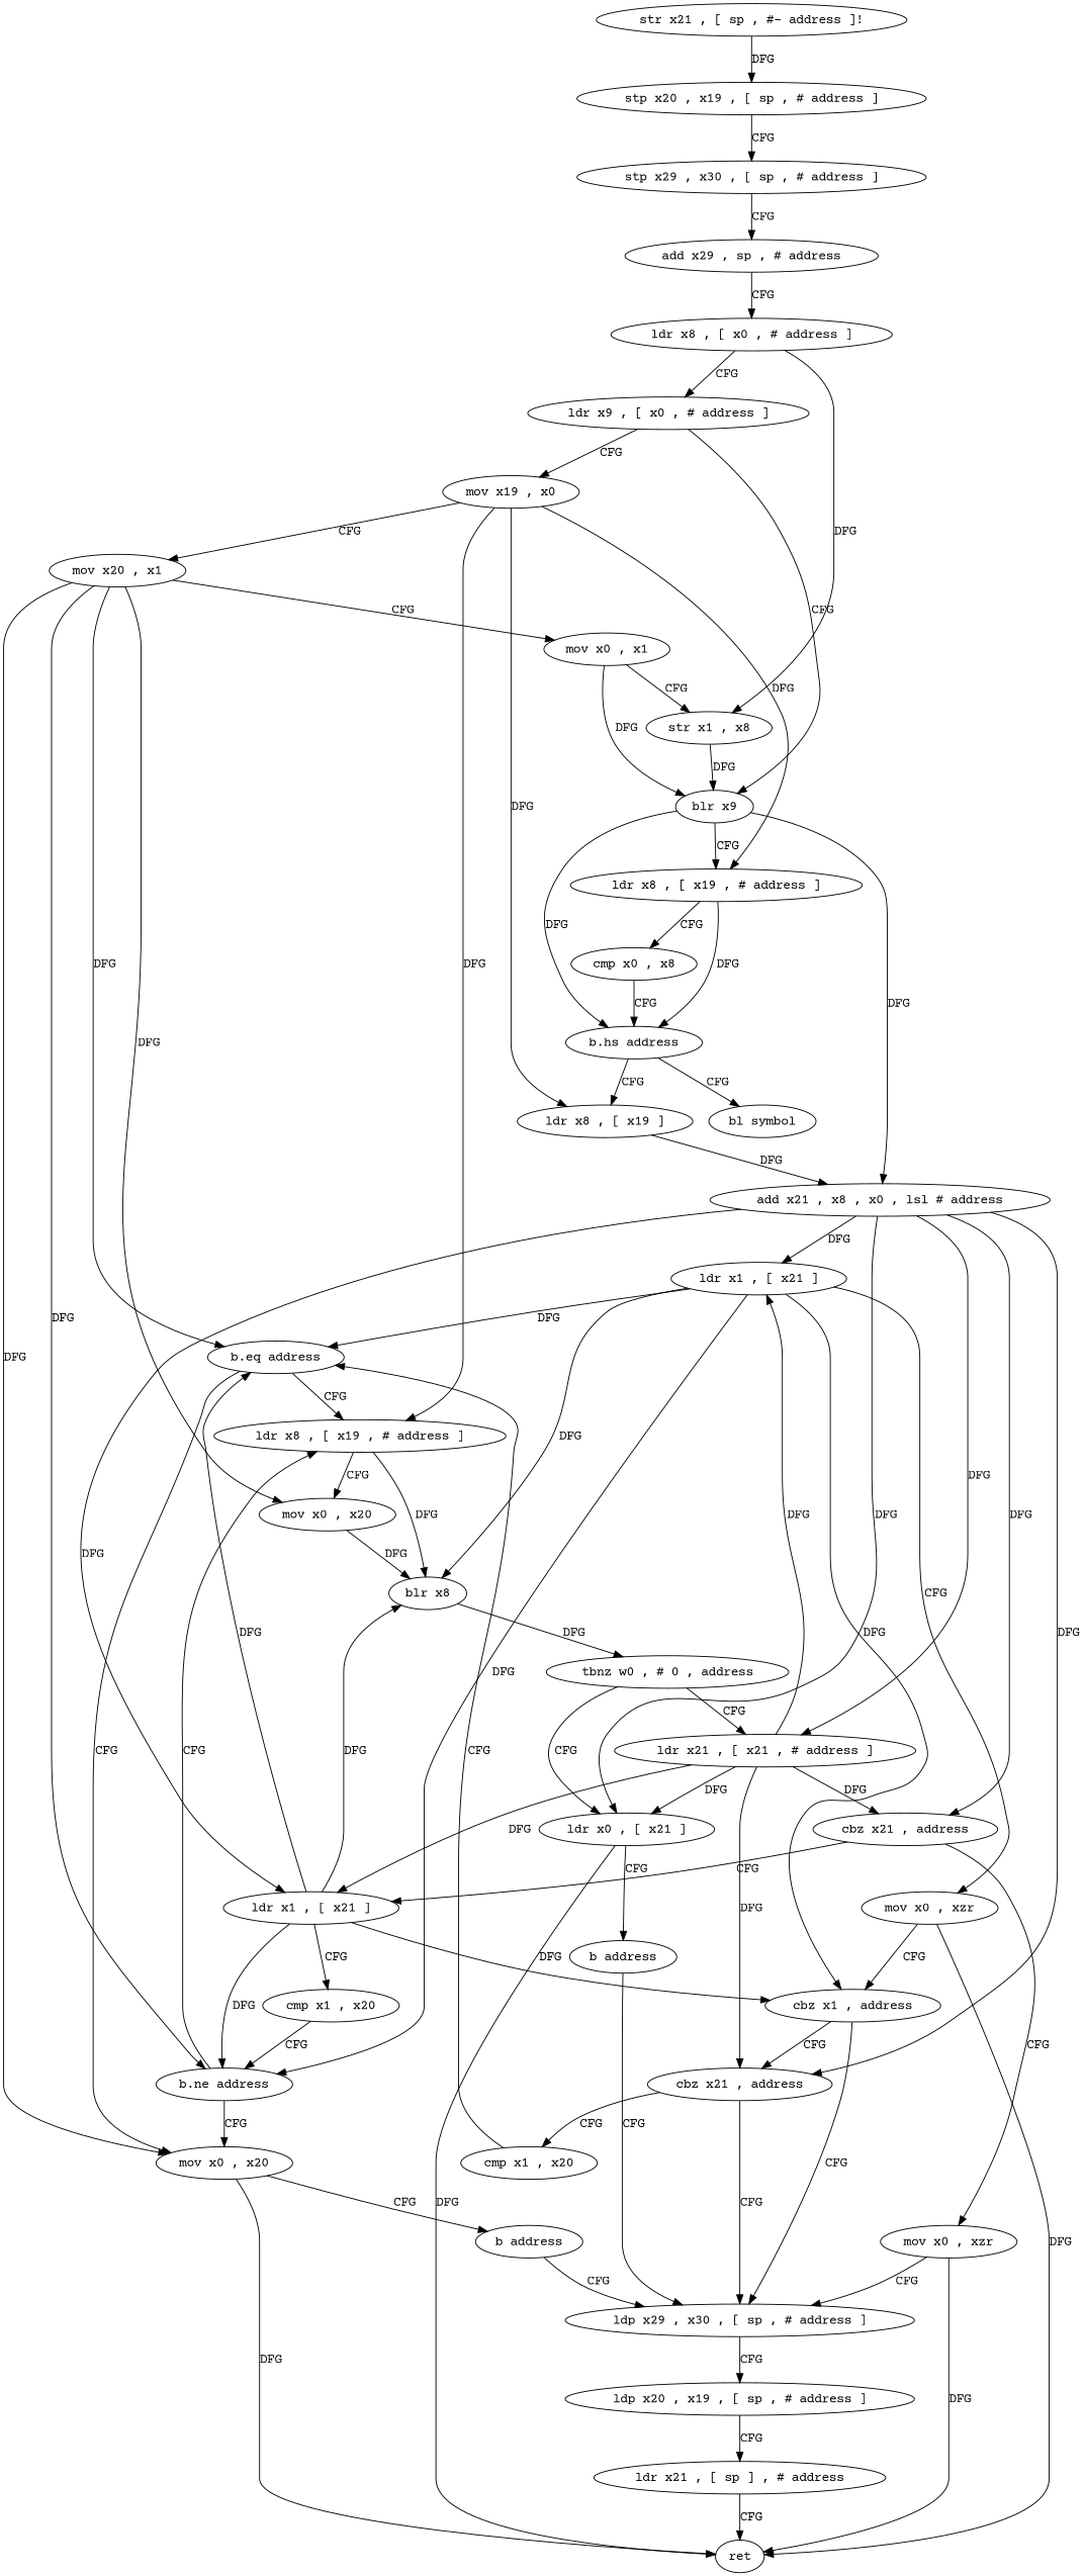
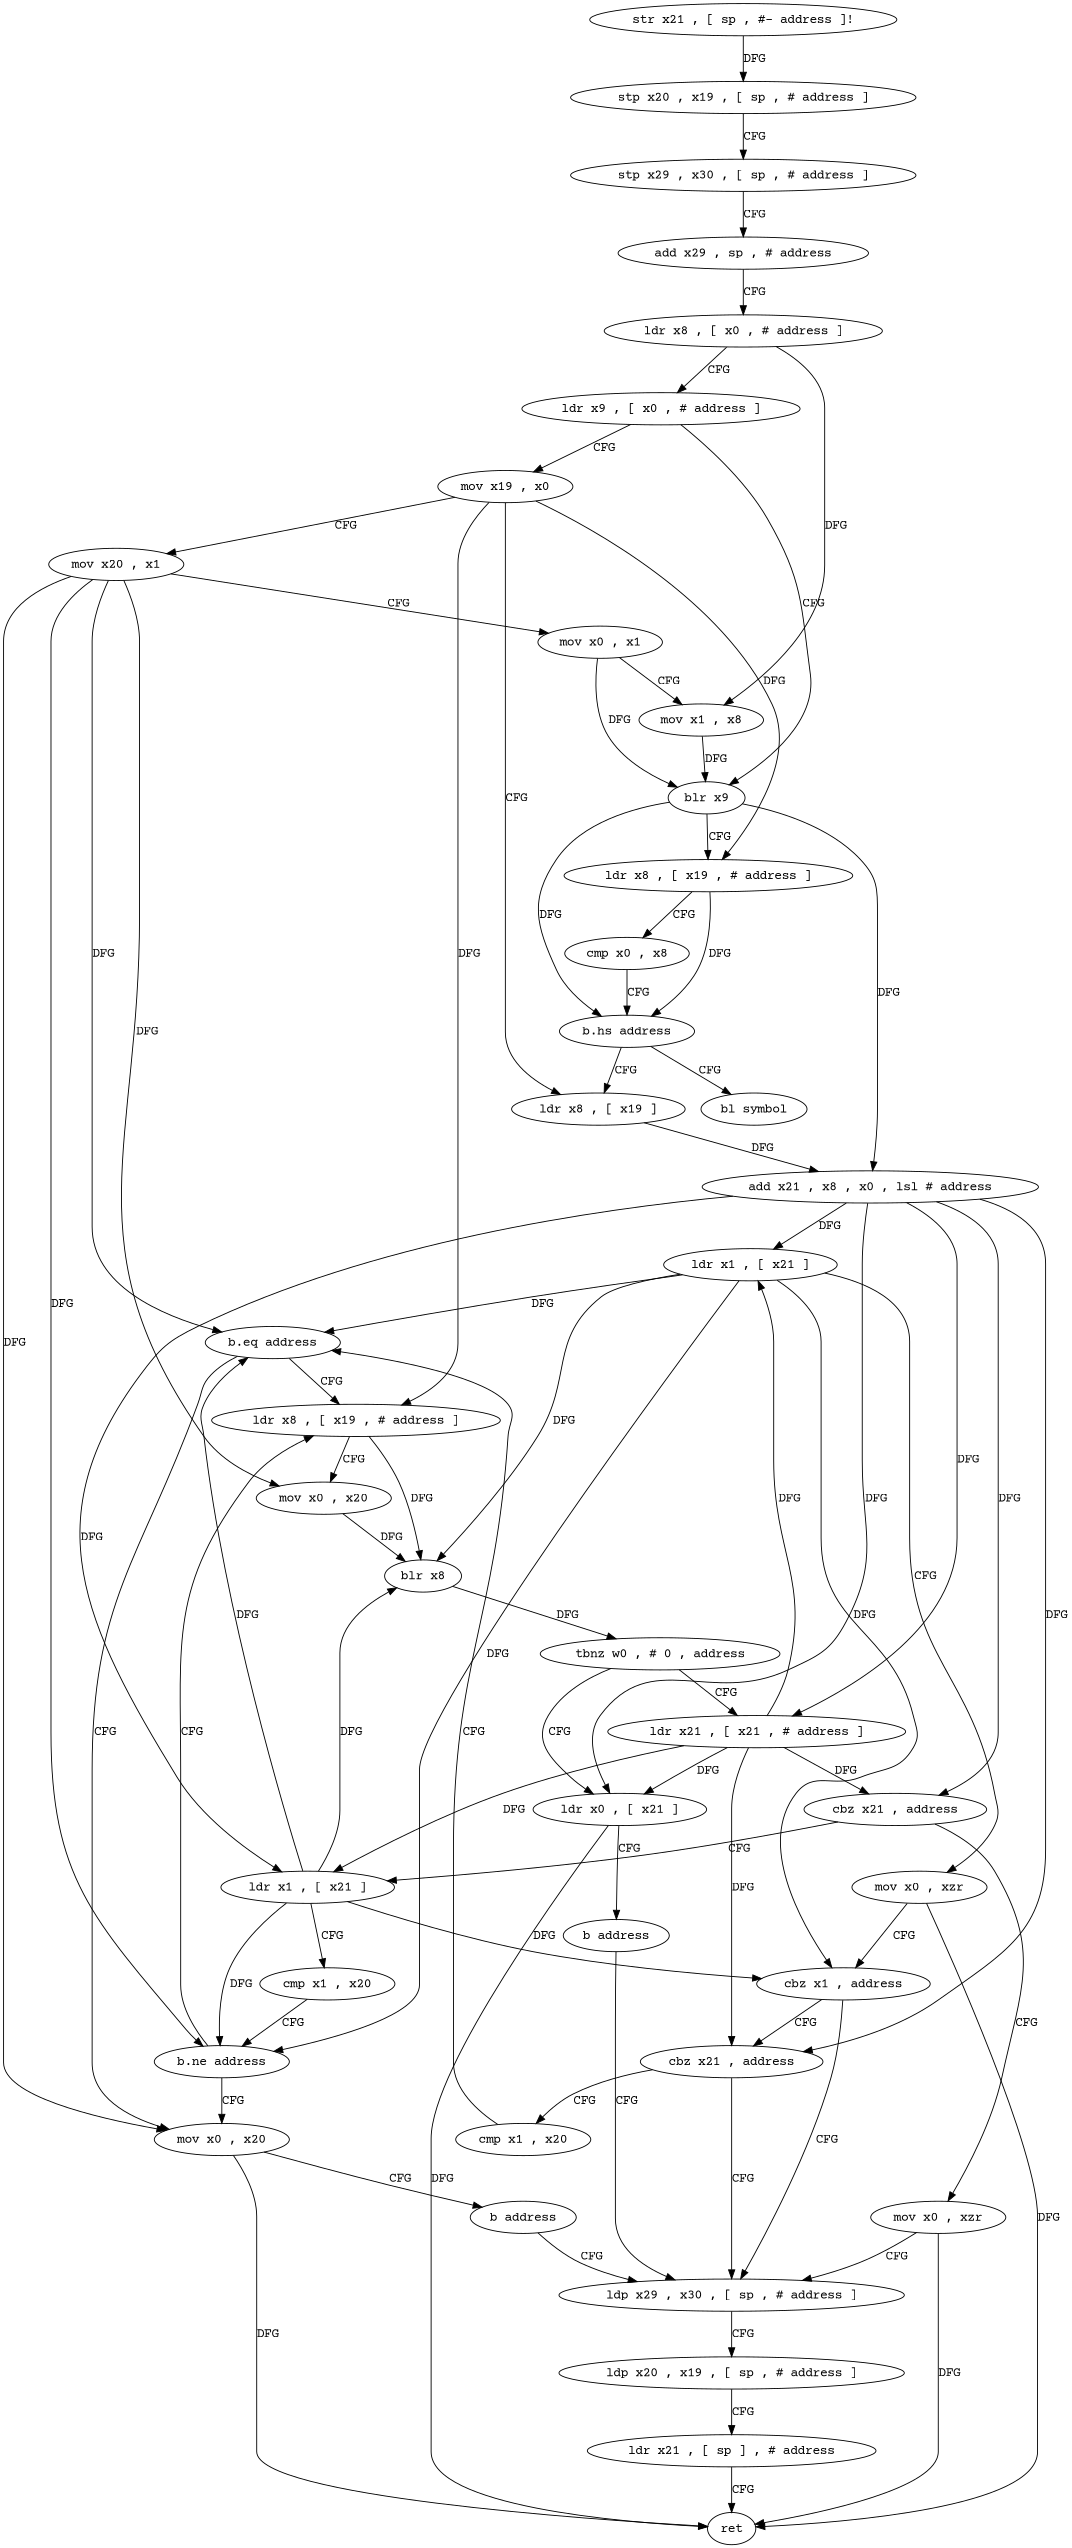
  digraph {
    fontname="Courier Prime"
    node [fontname="Courier Prime"]
    edge [fontname="Courier Prime"]
    n1 [label="str x21 , [ sp , #- address ]!"]
    n2 [label="stp x20 , x19 , [ sp , # address ]"]
    n3 [label="stp x29 , x30 , [ sp , # address ]"]
    n4 [label="add x29 , sp , # address"]
    n5 [label="ldr x8 , [ x0 , # address ]"]
    n6 [label="ldr x9 , [ x0 , # address ]"]
-   n7 [label="str x1 , x8"]
+   n7 [label="mov x1 , x8"]
    n8 [label="mov x19 , x0"]
    n9 [label="blr x9"]
    n10 [label="mov x20 , x1"]
    n11 [label="ldr x8 , [ x19 , # address ]"]
    n12 [label="ldr x8 , [ x19 ]"]
    n13 [label="ldr x8 , [ x19 , # address ]"]
    n14 [label="b.hs address"]
    n15 [label="add x21 , x8 , x0 , lsl # address"]
    n16 [label="mov x0 , x1"]
    n17 [label="b.eq address"]
    n18 [label="mov x0 , x20"]
    n19 [label="mov x0 , x20"]
    n20 [label="b.ne address"]
    n21 [label="cmp x0 , x8"]
    n22 [label="blr x8"]
    n23 [label=ret]
    n24 [label="b address"]
    n25 [label="bl symbol"]
    n26 [label="ldr x1 , [ x21 ]"]
    n27 [label="cbz x21 , address"]
    n28 [label="ldr x0 , [ x21 ]"]
    n29 [label="ldr x21 , [ x21 , # address ]"]
    n30 [label="cbz x21 , address"]
    n31 [label="ldr x1 , [ x21 ]"]
    n32 [label="mov x0 , xzr"]
    n33 [label="cbz x1 , address"]
    n34 [label="ldp x29 , x30 , [ sp , # address ]"]
    n35 [label="cmp x1 , x20"]
    n36 [label="b address"]
    n37 [label="mov x0 , xzr"]
    n38 [label="cmp x1 , x20"]
    n39 [label="tbnz w0 , # 0 , address"]
    n40 [label="ldp x20 , x19 , [ sp , # address ]"]
    n41 [label="ldr x21 , [ sp ] , # address"]
    n1 -> n2 [label=DFG]
    n2 -> n3 [label=CFG]
    n3 -> n4 [label=CFG]
    n4 -> n5 [label=CFG]
    n5 -> n6 [label=CFG]
    n5 -> n7 [label=DFG]
    n6 -> n8 [label=CFG]
    n6 -> n9 [label=CFG]
    n7 -> n9 [label=DFG]
    n8 -> n10 [label=CFG]
    n8 -> n11 [label=DFG]
-   n8 -> n12 [label=DFG]
+   n8 -> n12 [label=CFG]
    n8 -> n13 [label=DFG]
    n9 -> n11 [label=CFG]
    n9 -> n14 [label=DFG]
    n9 -> n15 [label=DFG]
    n10 -> n16 [label=CFG]
    n10 -> n17 [label=DFG]
    n10 -> n18 [label=DFG]
    n10 -> n19 [label=DFG]
    n10 -> n20 [label=DFG]
    n11 -> n14 [label=DFG]
    n11 -> n21 [label=CFG]
    n12 -> n15 [label=DFG]
    n13 -> n19 [label=CFG]
    n13 -> n22 [label=DFG]
    n14 -> n12 [label=CFG]
    n14 -> n25 [label=CFG]
    n15 -> n26 [label=DFG]
    n15 -> n27 [label=DFG]
    n15 -> n28 [label=DFG]
    n15 -> n29 [label=DFG]
    n15 -> n30 [label=DFG]
    n15 -> n31 [label=DFG]
    n16 -> n7 [label=CFG]
    n16 -> n9 [label=DFG]
    n17 -> n13 [label=CFG]
    n17 -> n18 [label=CFG]
    n18 -> n23 [label=DFG]
    n18 -> n24 [label=CFG]
    n19 -> n22 [label=DFG]
    n20 -> n13 [label=CFG]
    n20 -> n18 [label=CFG]
    n21 -> n14 [label=CFG]
    n22 -> n39 [label=DFG]
    n24 -> n34 [label=CFG]
    n26 -> n17 [label=DFG]
    n26 -> n20 [label=DFG]
    n26 -> n22 [label=DFG]
    n26 -> n32 [label=CFG]
    n26 -> n33 [label=DFG]
    n27 -> n34 [label=CFG]
    n27 -> n35 [label=CFG]
    n28 -> n23 [label=DFG]
    n28 -> n36 [label=CFG]
    n29 -> n26 [label=DFG]
    n29 -> n27 [label=DFG]
    n29 -> n28 [label=DFG]
    n29 -> n30 [label=DFG]
    n29 -> n31 [label=DFG]
    n30 -> n31 [label=CFG]
    n30 -> n37 [label=CFG]
    n31 -> n17 [label=DFG]
    n31 -> n20 [label=DFG]
    n31 -> n22 [label=DFG]
    n31 -> n33 [label=DFG]
    n31 -> n38 [label=CFG]
    n32 -> n23 [label=DFG]
    n32 -> n33 [label=CFG]
    n33 -> n27 [label=CFG]
    n33 -> n34 [label=CFG]
    n34 -> n40 [label=CFG]
    n35 -> n17 [label=CFG]
    n36 -> n34 [label=CFG]
    n37 -> n23 [label=DFG]
    n37 -> n34 [label=CFG]
    n38 -> n20 [label=CFG]
    n39 -> n28 [label=CFG]
    n39 -> n29 [label=CFG]
    n40 -> n41 [label=CFG]
    n41 -> n23 [label=CFG]
  }
